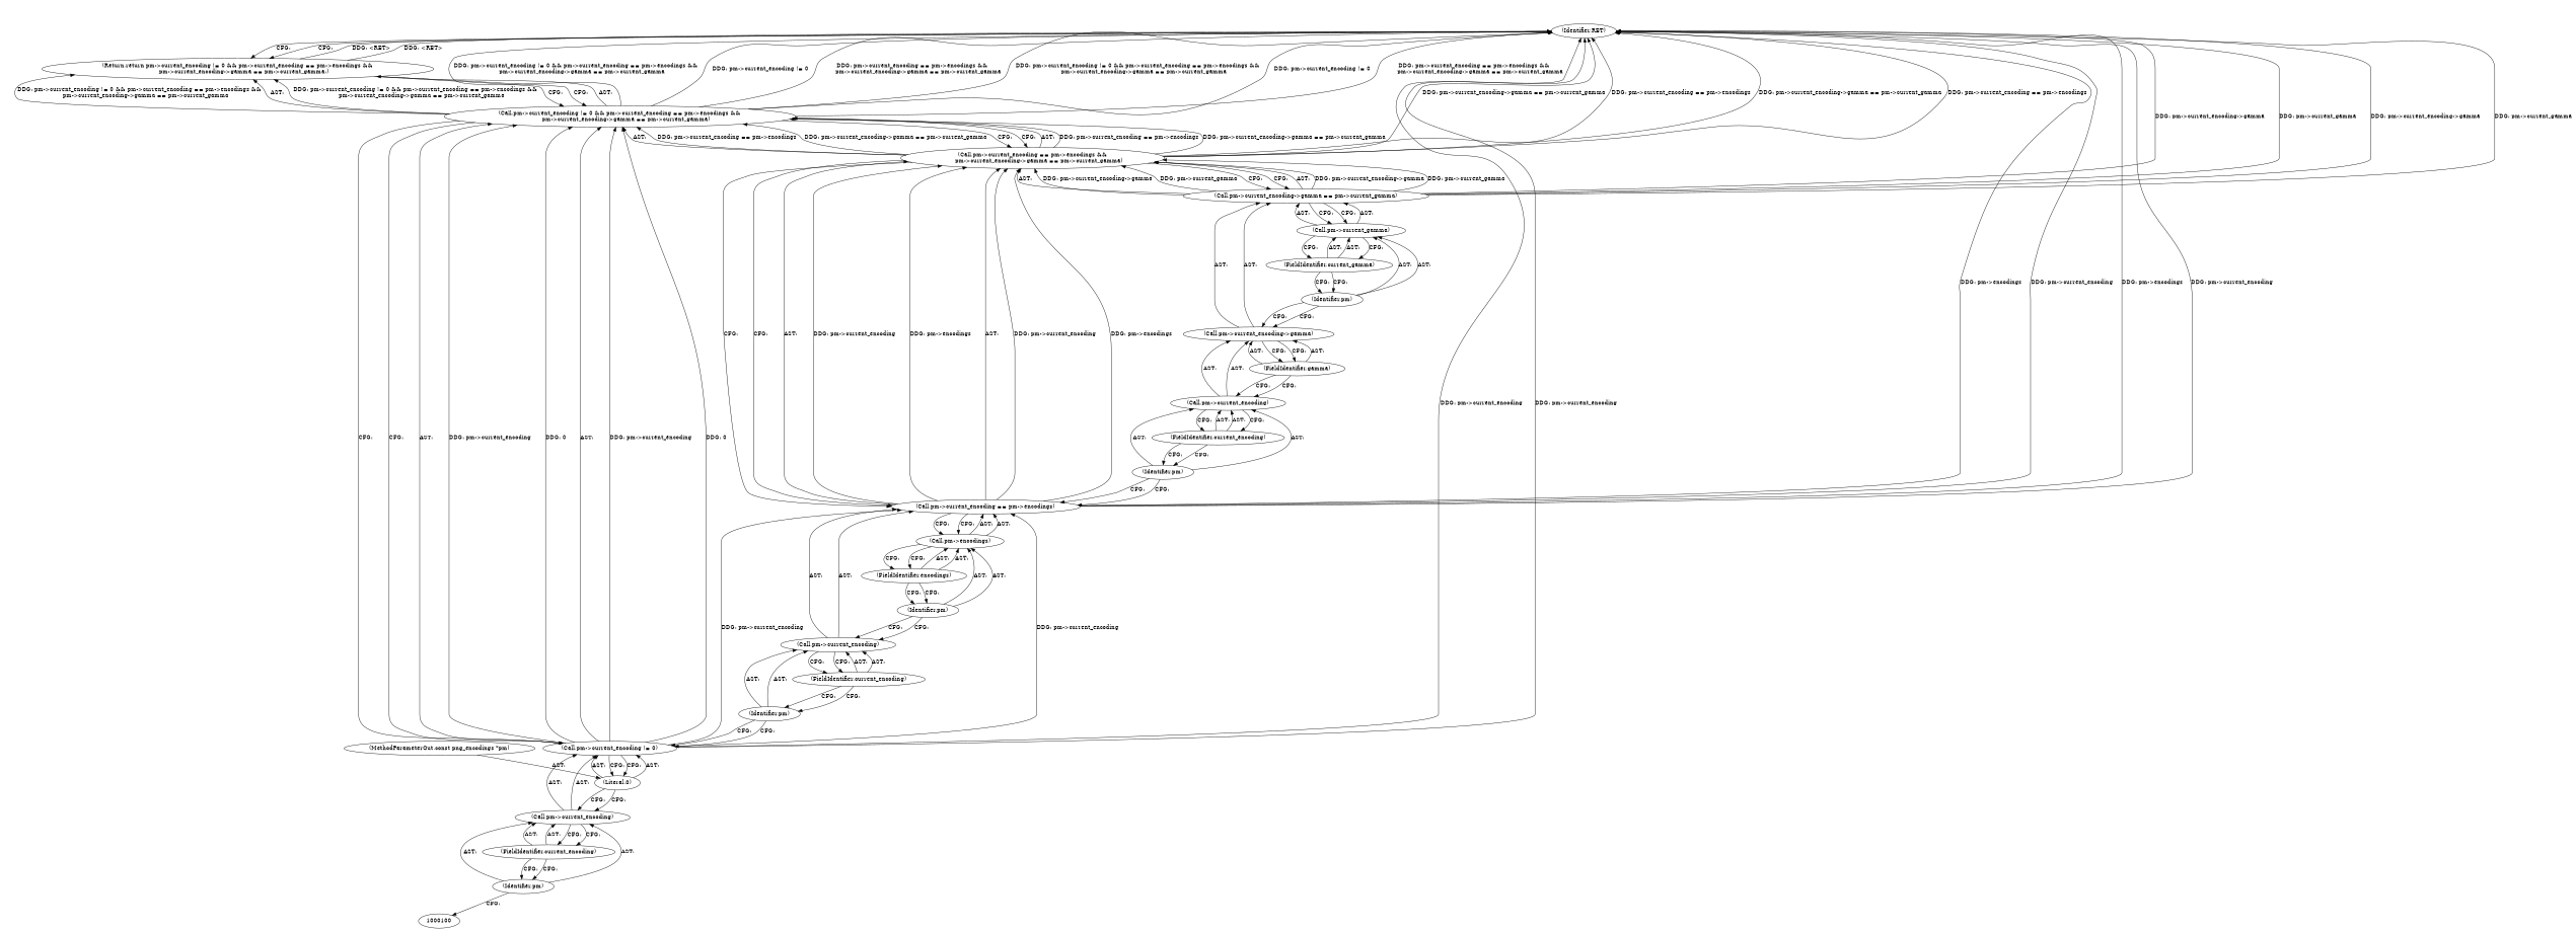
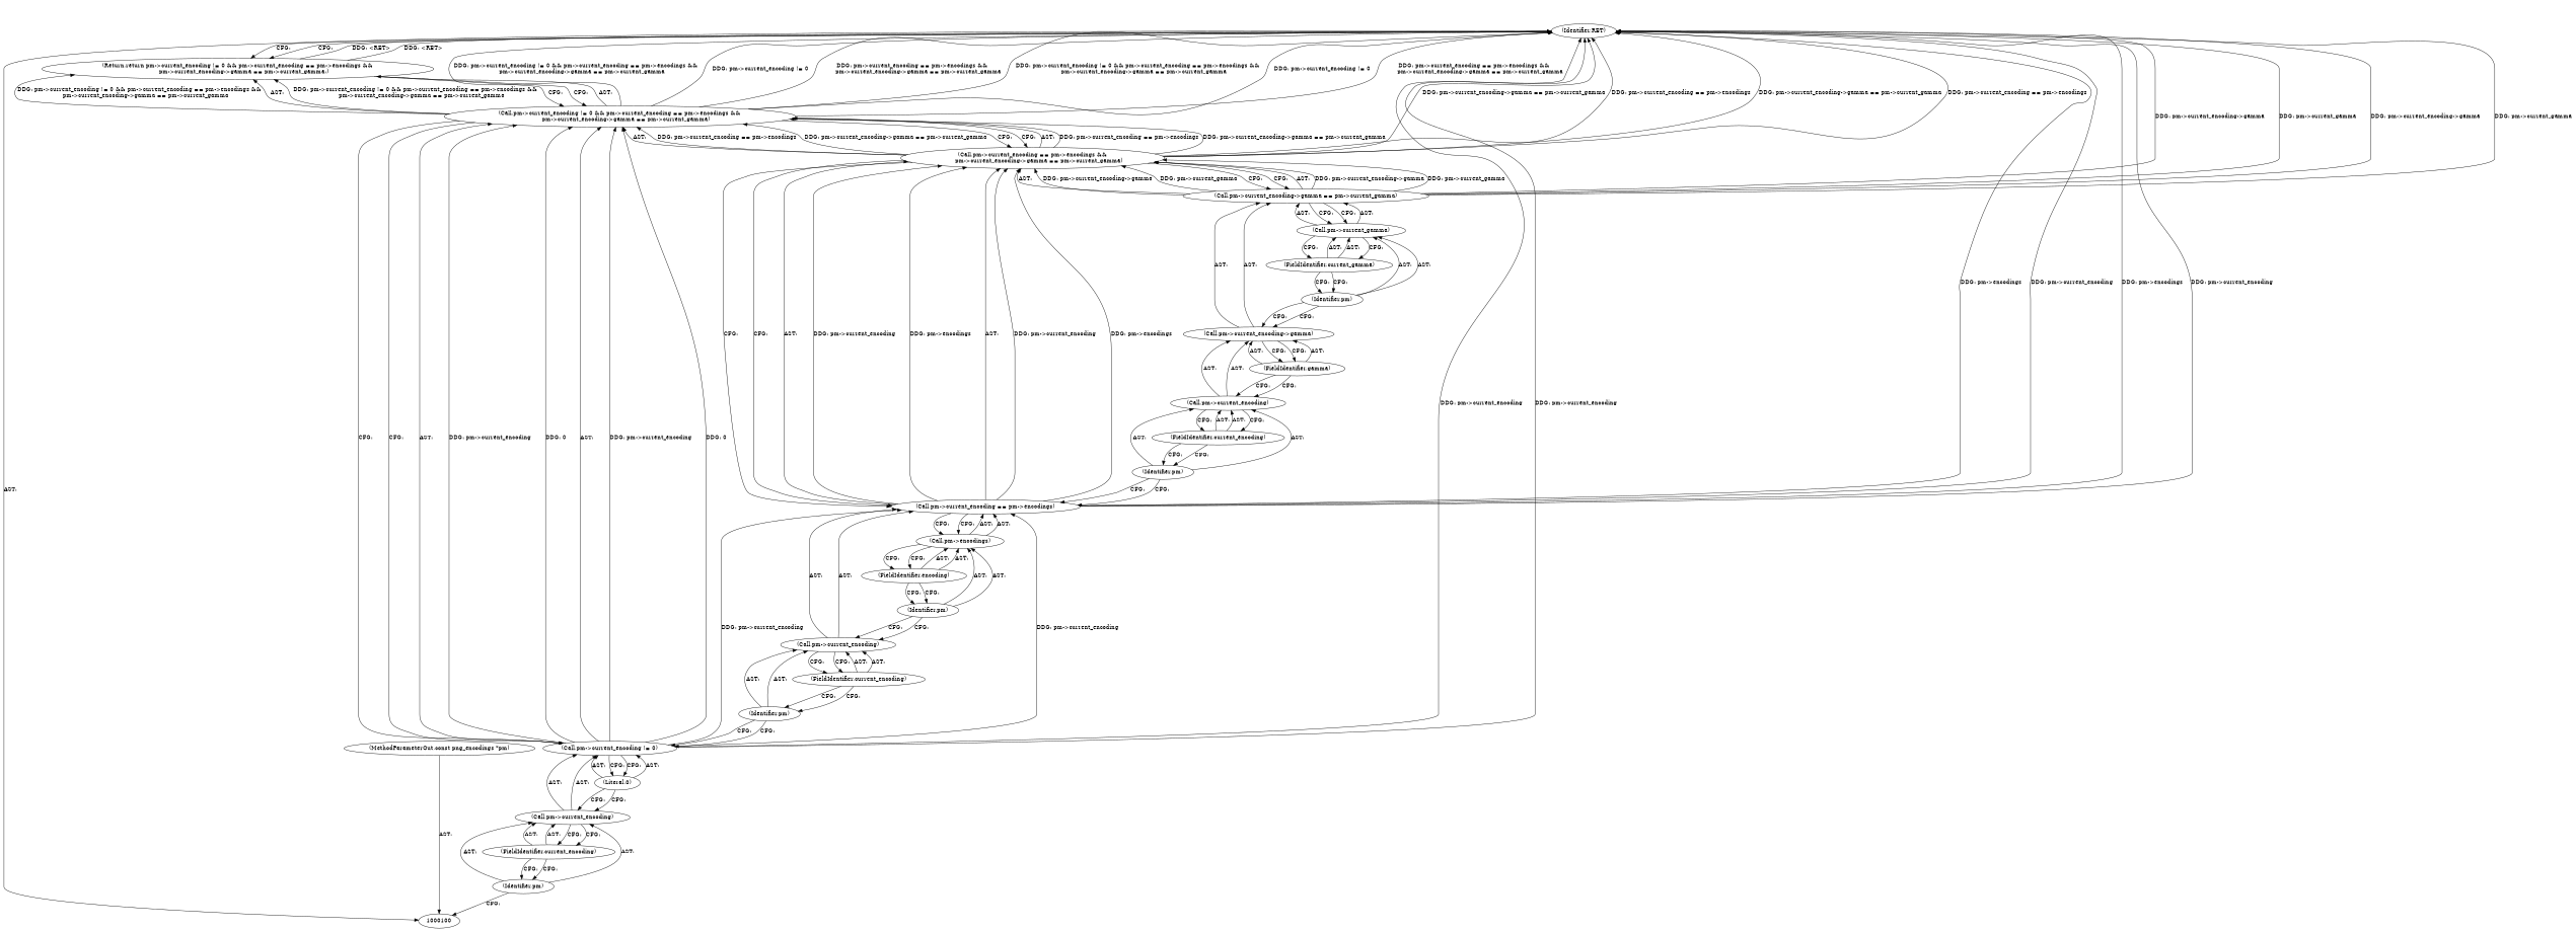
  digraph {
    n1 [label="(Identifier,RET)"]
    n2 [label="(Return,return pm->current_encoding != 0 && pm->current_encoding == pm->encodings &&\n       pm->current_encoding->gamma == pm->current_gamma;)"]
    1000100
    n4 [label="(Call,pm->current_encoding != 0 && pm->current_encoding == pm->encodings &&\n       pm->current_encoding->gamma == pm->current_gamma)"]
    n5 [label="(MethodParameterOut,const png_encodings *pm)"]
    n6 [label="(Call,pm->current_encoding != 0)"]
    n7 [label="(Call,pm->current_encoding == pm->encodings &&\n       pm->current_encoding->gamma == pm->current_gamma)"]
    n8 [label="(Literal,0)"]
    n9 [label="(Call,pm->current_encoding == pm->encodings)"]
    n10 [label="(Call,pm->current_encoding->gamma == pm->current_gamma)"]
    n11 [label="(Call,pm->current_encoding)"]
    n12 [label="(Call,pm->encodings)"]
    n13 [label="(FieldIdentifier,current_encoding)"]
    n14 [label="(Identifier,pm)"]
    n15 [label="(Call,pm->current_gamma)"]
-   n16 [label="(FieldIdentifier,encodings)"]
+   n16 [label="(FieldIdentifier,encoding)"]
    n17 [label="(Call,pm->current_encoding)"]
    n18 [label="(FieldIdentifier,current_encoding)"]
    n19 [label="(Identifier,pm)"]
    n20 [label="(Identifier,pm)"]
    n21 [label="(FieldIdentifier,current_encoding)"]
    n22 [label="(Call,pm->current_encoding)"]
    n23 [label="(Identifier,pm)"]
    n24 [label="(Call,pm->current_encoding->gamma)"]
    n25 [label="(FieldIdentifier,gamma)"]
    n26 [label="(FieldIdentifier,current_gamma)"]
    n27 [label="(Identifier,pm)"]
    n1 -> n2 [label="CFG: "]
    n1 -> n2 [label="CFG: "]
+   n1 -> 1000100 [label="AST: "]
    n2 -> n1 [label="DDG: <RET>"]
    n2 -> n1 [label="DDG: <RET>"]
    n2 -> n4 [label="CFG: "]
    n2 -> n4 [label="CFG: "]
    n4 -> n1 [label="DDG: pm->current_encoding != 0 && pm->current_encoding == pm->encodings &&\n       pm->current_encoding->gamma == pm->current_gamma"]
    n4 -> n1 [label="DDG: pm->current_encoding != 0"]
    n4 -> n1 [label="DDG: pm->current_encoding == pm->encodings &&\n       pm->current_encoding->gamma == pm->current_gamma"]
    n4 -> n1 [label="DDG: pm->current_encoding != 0 && pm->current_encoding == pm->encodings &&\n       pm->current_encoding->gamma == pm->current_gamma"]
    n4 -> n1 [label="DDG: pm->current_encoding != 0"]
    n4 -> n1 [label="DDG: pm->current_encoding == pm->encodings &&\n       pm->current_encoding->gamma == pm->current_gamma"]
    n4 -> n2 [label="AST: "]
    n4 -> n2 [label="DDG: pm->current_encoding != 0 && pm->current_encoding == pm->encodings &&\n       pm->current_encoding->gamma == pm->current_gamma"]
    n4 -> n2 [label="AST: "]
    n4 -> n2 [label="DDG: pm->current_encoding != 0 && pm->current_encoding == pm->encodings &&\n       pm->current_encoding->gamma == pm->current_gamma"]
    n4 -> n6 [label="CFG: "]
    n4 -> n6 [label="CFG: "]
    n4 -> n7 [label="CFG: "]
    n4 -> n7 [label="CFG: "]
-   n5 -> n8 [label="AST: "]
+   n5 -> 1000100 [label="AST: "]
    n6 -> n1 [label="DDG: pm->current_encoding"]
    n6 -> n1 [label="DDG: pm->current_encoding"]
    n6 -> n4 [label="AST: "]
    n6 -> n4 [label="DDG: pm->current_encoding"]
    n6 -> n4 [label="DDG: 0"]
    n6 -> n4 [label="AST: "]
    n6 -> n4 [label="DDG: pm->current_encoding"]
    n6 -> n4 [label="DDG: 0"]
    n6 -> n8 [label="CFG: "]
    n6 -> n8 [label="CFG: "]
    n6 -> n9 [label="DDG: pm->current_encoding"]
    n6 -> n9 [label="DDG: pm->current_encoding"]
    n7 -> n1 [label="DDG: pm->current_encoding->gamma == pm->current_gamma"]
    n7 -> n1 [label="DDG: pm->current_encoding == pm->encodings"]
    n7 -> n1 [label="DDG: pm->current_encoding->gamma == pm->current_gamma"]
    n7 -> n1 [label="DDG: pm->current_encoding == pm->encodings"]
    n7 -> n4 [label="AST: "]
    n7 -> n4 [label="DDG: pm->current_encoding == pm->encodings"]
    n7 -> n4 [label="DDG: pm->current_encoding->gamma == pm->current_gamma"]
    n7 -> n4 [label="AST: "]
    n7 -> n4 [label="DDG: pm->current_encoding == pm->encodings"]
    n7 -> n4 [label="DDG: pm->current_encoding->gamma == pm->current_gamma"]
    n7 -> n9 [label="CFG: "]
    n7 -> n9 [label="CFG: "]
    n7 -> n10 [label="CFG: "]
    n7 -> n10 [label="CFG: "]
    n8 -> n6 [label="AST: "]
    n8 -> n6 [label="AST: "]
    n8 -> n11 [label="CFG: "]
    n8 -> n11 [label="CFG: "]
    n9 -> n1 [label="DDG: pm->encodings"]
    n9 -> n1 [label="DDG: pm->current_encoding"]
    n9 -> n1 [label="DDG: pm->encodings"]
    n9 -> n1 [label="DDG: pm->current_encoding"]
    n9 -> n7 [label="AST: "]
    n9 -> n7 [label="DDG: pm->current_encoding"]
    n9 -> n7 [label="DDG: pm->encodings"]
    n9 -> n7 [label="AST: "]
    n9 -> n7 [label="DDG: pm->current_encoding"]
    n9 -> n7 [label="DDG: pm->encodings"]
    n9 -> n12 [label="CFG: "]
    n9 -> n12 [label="CFG: "]
    n10 -> n1 [label="DDG: pm->current_encoding->gamma"]
    n10 -> n1 [label="DDG: pm->current_gamma"]
    n10 -> n1 [label="DDG: pm->current_encoding->gamma"]
    n10 -> n1 [label="DDG: pm->current_gamma"]
    n10 -> n7 [label="AST: "]
    n10 -> n7 [label="DDG: pm->current_encoding->gamma"]
    n10 -> n7 [label="DDG: pm->current_gamma"]
    n10 -> n7 [label="AST: "]
    n10 -> n7 [label="DDG: pm->current_encoding->gamma"]
    n10 -> n7 [label="DDG: pm->current_gamma"]
    n10 -> n15 [label="CFG: "]
    n10 -> n15 [label="CFG: "]
    n11 -> n6 [label="AST: "]
    n11 -> n6 [label="AST: "]
    n11 -> n13 [label="CFG: "]
    n11 -> n13 [label="CFG: "]
    n12 -> n9 [label="AST: "]
    n12 -> n9 [label="AST: "]
    n12 -> n16 [label="CFG: "]
    n12 -> n16 [label="CFG: "]
    n13 -> n11 [label="AST: "]
    n13 -> n11 [label="AST: "]
    n13 -> n14 [label="CFG: "]
    n13 -> n14 [label="CFG: "]
    n14 -> 1000100 [label="CFG: "]
    n14 -> n11 [label="AST: "]
    n14 -> n11 [label="AST: "]
    n15 -> n10 [label="AST: "]
    n15 -> n10 [label="AST: "]
    n15 -> n26 [label="CFG: "]
    n15 -> n26 [label="CFG: "]
    n16 -> n12 [label="AST: "]
    n16 -> n12 [label="AST: "]
    n16 -> n20 [label="CFG: "]
    n16 -> n20 [label="CFG: "]
    n17 -> n9 [label="AST: "]
    n17 -> n9 [label="AST: "]
    n17 -> n18 [label="CFG: "]
    n17 -> n18 [label="CFG: "]
    n18 -> n17 [label="AST: "]
    n18 -> n17 [label="AST: "]
    n18 -> n19 [label="CFG: "]
    n18 -> n19 [label="CFG: "]
    n19 -> n6 [label="CFG: "]
    n19 -> n6 [label="CFG: "]
    n19 -> n17 [label="AST: "]
    n19 -> n17 [label="AST: "]
    n20 -> n12 [label="AST: "]
    n20 -> n12 [label="AST: "]
    n20 -> n17 [label="CFG: "]
    n20 -> n17 [label="CFG: "]
    n21 -> n22 [label="AST: "]
    n21 -> n22 [label="AST: "]
    n21 -> n23 [label="CFG: "]
    n21 -> n23 [label="CFG: "]
    n22 -> n21 [label="CFG: "]
    n22 -> n21 [label="CFG: "]
    n22 -> n24 [label="AST: "]
    n22 -> n24 [label="AST: "]
    n23 -> n9 [label="CFG: "]
    n23 -> n9 [label="CFG: "]
    n23 -> n22 [label="AST: "]
    n23 -> n22 [label="AST: "]
    n24 -> n10 [label="AST: "]
    n24 -> n10 [label="AST: "]
    n24 -> n25 [label="CFG: "]
    n24 -> n25 [label="CFG: "]
    n25 -> n22 [label="CFG: "]
    n25 -> n22 [label="CFG: "]
    n25 -> n24 [label="AST: "]
    n25 -> n24 [label="AST: "]
    n26 -> n15 [label="AST: "]
    n26 -> n15 [label="AST: "]
    n26 -> n27 [label="CFG: "]
    n26 -> n27 [label="CFG: "]
    n27 -> n15 [label="AST: "]
    n27 -> n15 [label="AST: "]
    n27 -> n24 [label="CFG: "]
    n27 -> n24 [label="CFG: "]
  }
